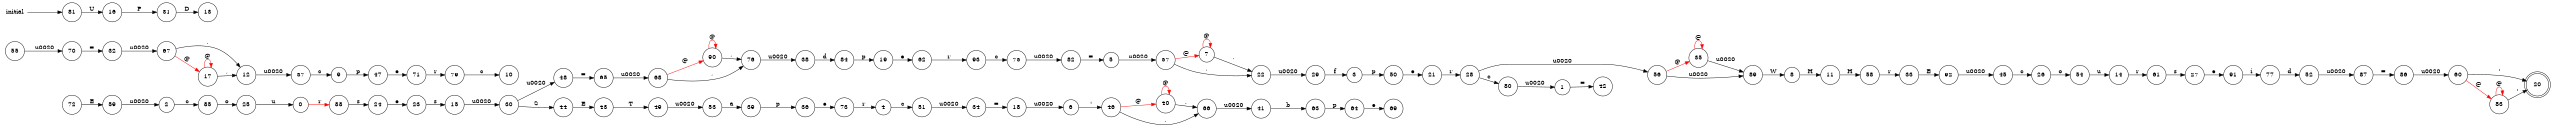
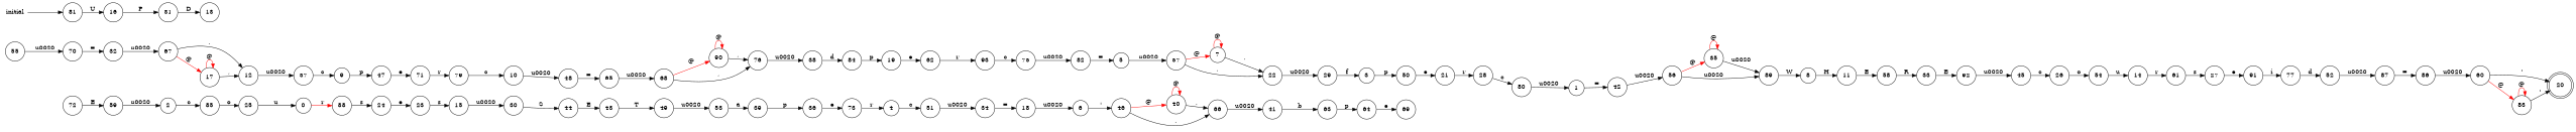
  digraph {
    rankdir=LR
    node [shape=circle]
    0
    88
    24
    23
    1
    42
    56
    35
    89
    2
    85
    25
    3
    50
    21
    28
    4
    51
    34
    18
    5
    57
    7
    22
    29
    6
    46
    40
    66
    41
    8
    11
    58
    33
    9
    47
    71
    79
    10
    48
    65
    68
    92
    12
    37
    72
    59
    14
    61
    27
    91
    15
    30
    44
    43
    16
    31
    13
    17
    19
    62
    93
    75
    20 [shape=doublecircle]
    80
    26
    54
    77
    52
    49
    32
    67
    45
    36
    73
    38
    84
    39
    63
    64
    69
    53
    90
    76
    87
    86
    60
    55
    70
    83
    82
    81
    initial [shape=plaintext]
    0 -> 88 [color=red label=r]
    88 -> 24 [label=s]
    24 -> 23 [label=e]
    23 -> 15 [label=s]
    1 -> 42 [label="="]
-   28 -> 56 [label="\u0020"]
+   42 -> 56 [label="\u0020"]
    56 -> 35 [color=red label="@"]
    56 -> 89 [label="\u0020"]
    35 -> 35 [color=red label="@"]
    35 -> 89 [label="\u0020"]
    89 -> 8 [label=W]
    2 -> 85 [label=c]
    85 -> 25 [label=o]
    25 -> 0 [label=u]
    3 -> 50 [label=p]
    50 -> 21 [label=e]
    21 -> 28 [label=r]
    28 -> 80 [label=c]
    4 -> 51 [label=c]
    51 -> 34 [label="\u0020"]
    34 -> 18 [label="="]
    18 -> 6 [label="\u0020"]
    5 -> 57 [label="\u0020"]
    57 -> 7 [color=red label="@"]
    57 -> 22 [label=","]
    7 -> 7 [color=red label="@"]
    7 -> 22 [label=","]
    22 -> 29 [label="\u0020"]
    29 -> 3 [label=f]
    6 -> 46 [label="'"]
    46 -> 40 [color=red label="@"]
    46 -> 66 [label=","]
    40 -> 40 [color=red label="@"]
    40 -> 66 [label=","]
    66 -> 41 [label="\u0020"]
    41 -> 63 [label=b]
    8 -> 11 [label=H]
-   11 -> 58 [label=H]
-   58 -> 33 [label=r]
+   11 -> 58 [label=E]
+   58 -> 33 [label=R]
    33 -> 92 [label=E]
    9 -> 47 [label=p]
    47 -> 71 [label=e]
    71 -> 79 [label=r]
    79 -> 10 [label=c]
-   30 -> 48 [label="\u0020"]
+   10 -> 48 [label="\u0020"]
    48 -> 65 [label="="]
    65 -> 68 [label="\u0020"]
    68 -> 90 [color=red label="@"]
    68 -> 76 [label=","]
    92 -> 45 [label="\u0020"]
    12 -> 37 [label="\u0020"]
    37 -> 9 [label=c]
    72 -> 59 [label=E]
    59 -> 2 [label="\u0020"]
    14 -> 61 [label=r]
    61 -> 27 [label=s]
    27 -> 91 [label=e]
    91 -> 77 [label=i]
    15 -> 30 [label="\u0020"]
    30 -> 44 [label=S]
    44 -> 43 [label=E]
    43 -> 49 [label=T]
    16 -> 31 [label=P]
    31 -> 13 [label=D]
    17 -> 12 [label=","]
    17 -> 17 [color=red label="@"]
    19 -> 62 [label=e]
    62 -> 93 [label=r]
    93 -> 75 [label=c]
    75 -> 82 [label="\u0020"]
    80 -> 1 [label="\u0020"]
    26 -> 54 [label=o]
    54 -> 14 [label=u]
    77 -> 52 [label=d]
    52 -> 87 [label="\u0020"]
    49 -> 53 [label="\u0020"]
    32 -> 67 [label="\u0020"]
    67 -> 12 [label=","]
    67 -> 17 [color=red label="@"]
    45 -> 26 [label=c]
    36 -> 73 [label=e]
    73 -> 4 [label=r]
    38 -> 84 [label=d]
    84 -> 19 [label=p]
    39 -> 36 [label=p]
    63 -> 64 [label=p]
    64 -> 69 [label=e]
    53 -> 39 [label=a]
    90 -> 90 [color=red label="@"]
    90 -> 76 [label=","]
    76 -> 38 [label="\u0020"]
    87 -> 86 [label="="]
    86 -> 60 [label="\u0020"]
    60 -> 20 [label="'"]
    60 -> 83 [color=red label="@"]
    55 -> 70 [label="\u0020"]
    70 -> 32 [label="="]
    83 -> 20 [label="'"]
    83 -> 83 [color=red label="@"]
    82 -> 5 [label="="]
    81 -> 16 [label=U]
    initial -> 81
  }
